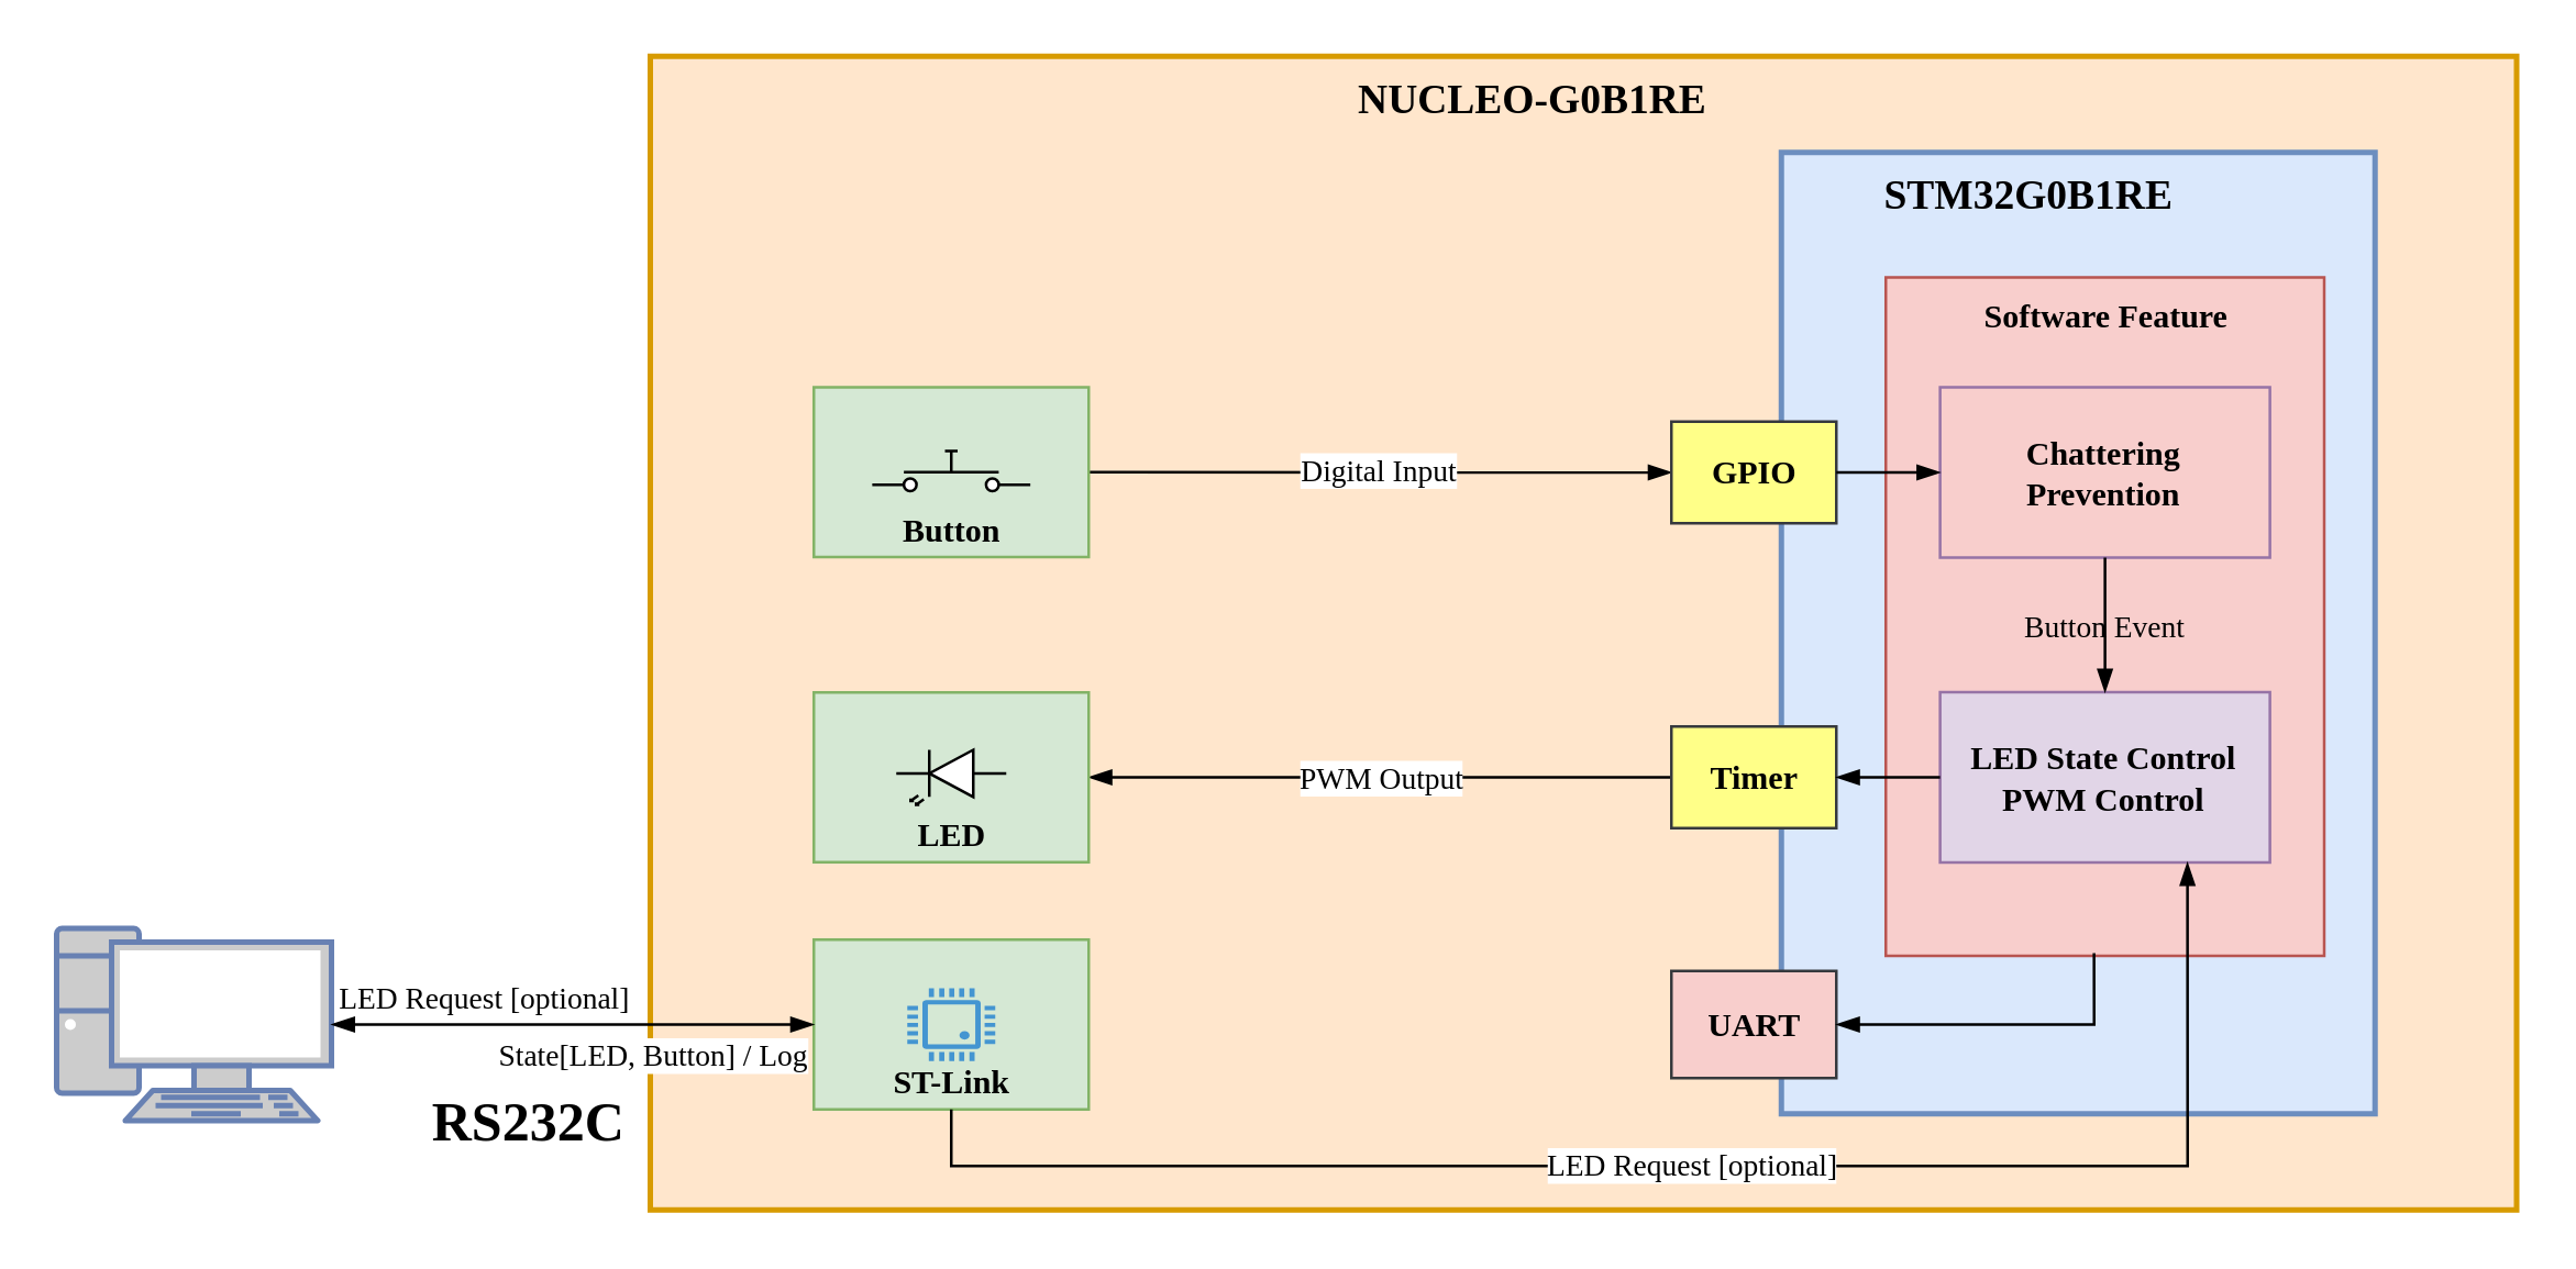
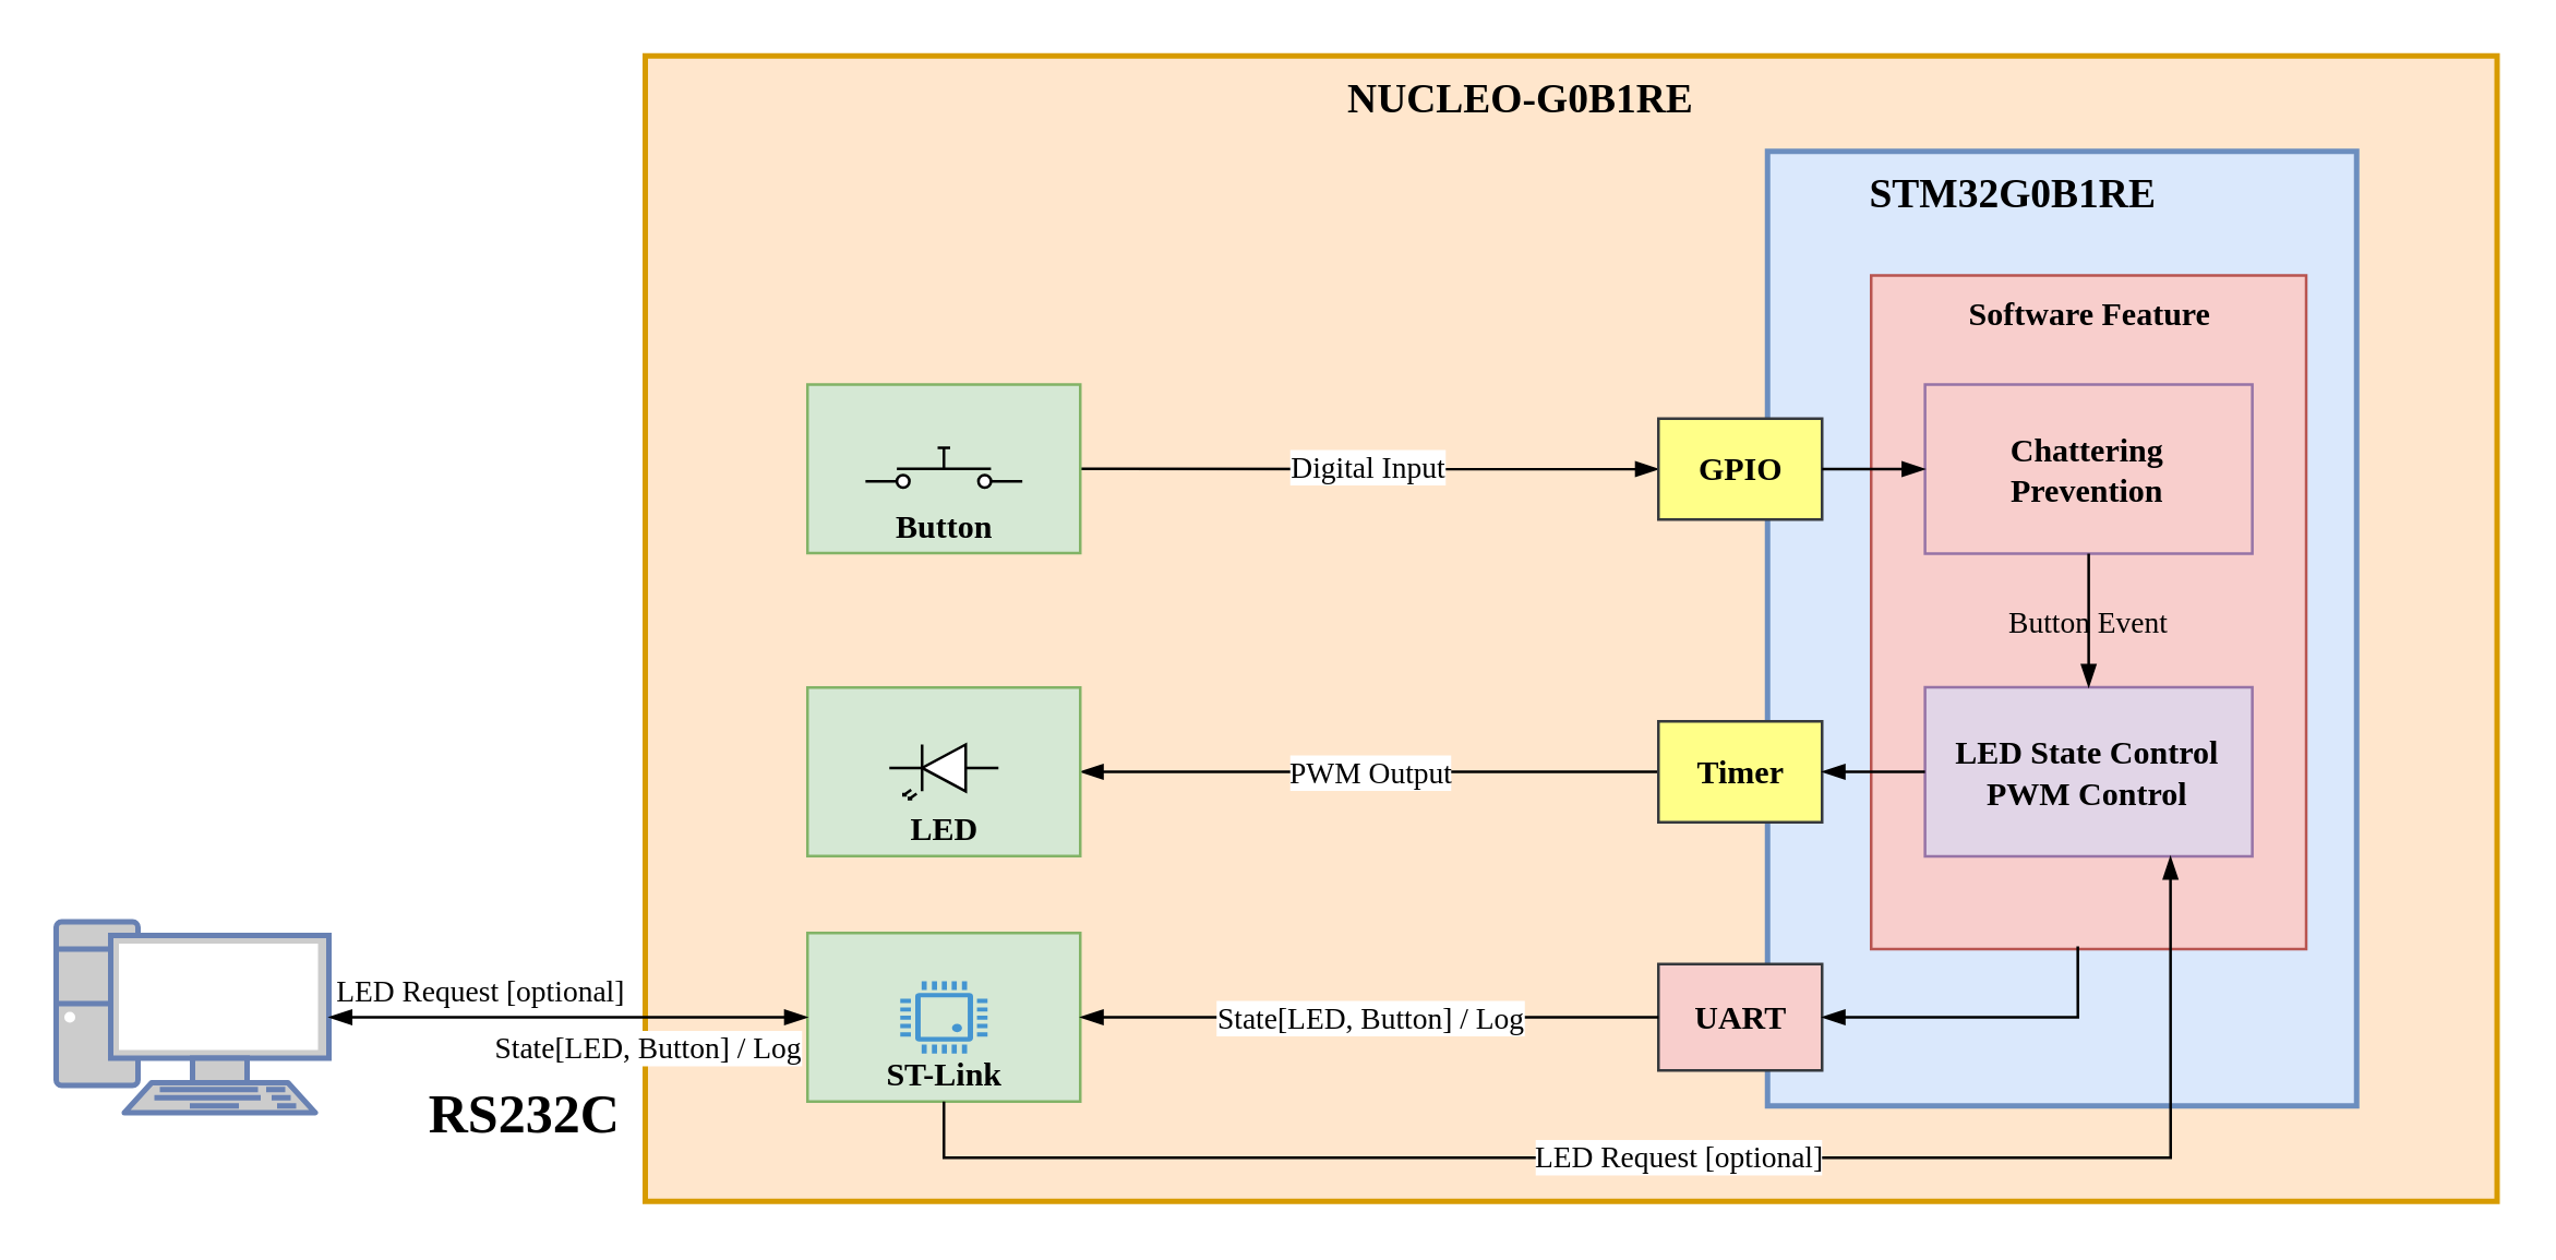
  <mxCell id="0" />
  <mxCell id="1" parent="0" />
  <mxCell id="2" value="&lt;div style=&quot;margin-top: 0pt; margin-bottom: 0pt; text-indent: -0.38in; font-size: 15px;&quot; class=&quot;O0&quot;&gt;&lt;span style=&quot;font-size: 15px; font-weight: bold;&quot;&gt;NUCLEO-G0B1RE&lt;/span&gt;&lt;/div&gt;" style="rounded=0;whiteSpace=wrap;html=1;strokeWidth=2;align=center;horizontal=1;verticalAlign=top;fontSize=15;labelBackgroundColor=none;fontFamily=Calibri;fillColor=#ffe6cc;strokeColor=#d79b00;" parent="1" vertex="1"><mxGeometry x="236" y="20" width="679" height="420" as="geometry" /></mxCell>
  <mxCell id="3" value="&lt;div class=&quot;O0&quot; style=&quot;margin-top: 0pt; margin-bottom: 0pt; text-indent: -0.38in; font-size: 15px;&quot;&gt;&lt;div class=&quot;O0&quot; style=&quot;margin-top: 0pt; margin-bottom: 0pt; text-indent: -0.38in; font-size: 15px;&quot;&gt;&lt;span style=&quot;font-size: 15px; font-weight: bold;&quot;&gt;STM32G0B1RE&lt;/span&gt;&lt;/div&gt;&lt;/div&gt;" style="rounded=0;whiteSpace=wrap;html=1;strokeWidth=2;align=center;horizontal=1;verticalAlign=top;fontSize=15;labelBackgroundColor=none;fontFamily=Calibri;fillColor=#dae8fc;strokeColor=#6c8ebf;" parent="1" vertex="1"><mxGeometry x="647.5" y="55" width="216" height="350" as="geometry" /></mxCell>
  <mxCell id="4" value="UART" style="rounded=0;whiteSpace=wrap;html=1;align=center;verticalAlign=middle;fontFamily=Calibri;fontStyle=1;fillColor=#f8cecc;strokeColor=#36393d;" parent="1" vertex="1"><mxGeometry x="607.5" y="353" width="60" height="39" as="geometry" /></mxCell>
  <mxCell id="5" value="ST-Link" style="rounded=0;whiteSpace=wrap;html=1;fontFamily=Calibri;fontStyle=1;verticalAlign=bottom;fillColor=#d5e8d4;strokeColor=#82b366;" parent="1" vertex="1"><mxGeometry x="295.5" y="341.6" width="100" height="61.8" as="geometry" /></mxCell>
  <mxCell id="6" value="Digital Input" style="endArrow=blockThin;startArrow=none;html=1;rounded=0;entryX=0;entryY=0.5;entryDx=0;entryDy=0;exitX=1;exitY=0.5;exitDx=0;exitDy=0;strokeWidth=1;startFill=0;endFill=1;fontFamily=Calibri;" parent="1" source="12" target="14" edge="1"><mxGeometry width="50" height="50" relative="1" as="geometry"><mxPoint x="-131" y="480" as="sourcePoint" /><mxPoint x="9" y="480" as="targetPoint" /></mxGeometry></mxCell>
  <mxCell id="7" value="PWM Output" style="endArrow=blockThin;startArrow=none;html=1;rounded=0;entryX=1;entryY=0.5;entryDx=0;entryDy=0;exitX=0;exitY=0.5;exitDx=0;exitDy=0;strokeWidth=1;startFill=0;endFill=1;fontFamily=Calibri;" parent="1" source="15" target="13" edge="1"><mxGeometry width="50" height="50" relative="1" as="geometry"><mxPoint x="9" y="527" as="sourcePoint" /><mxPoint x="-131" y="527" as="targetPoint" /></mxGeometry></mxCell>
  <mxCell id="8" value="Software Feature" style="rounded=0;whiteSpace=wrap;html=1;horizontal=1;verticalAlign=top;flipV=0;fontFamily=Calibri;fontStyle=1;fillColor=#f8cecc;strokeColor=#b85450;" parent="1" vertex="1"><mxGeometry x="685.5" y="100.5" width="159.5" height="247" as="geometry" /></mxCell>
  <mxCell id="9" value="Chattering&lt;div&gt;Prevention&lt;/div&gt;" style="rounded=0;whiteSpace=wrap;html=1;flipV=0;fontFamily=Calibri;fontStyle=1;fillColor=#f8cecc;strokeColor=#9673a6;" parent="1" vertex="1"><mxGeometry x="705.25" y="140.5" width="120" height="62" as="geometry" /></mxCell>
  <mxCell id="10" value="LED State Control&lt;div&gt;PWM Control&lt;/div&gt;" style="rounded=0;whiteSpace=wrap;html=1;verticalAlign=middle;flipV=0;fontFamily=Calibri;fontStyle=1;fillColor=#e1d5e7;strokeColor=#9673a6;" parent="1" vertex="1"><mxGeometry x="705.25" y="251.5" width="120" height="62" as="geometry" /></mxCell>
  <mxCell id="11" value="Button Event" style="endArrow=blockThin;startArrow=none;html=1;rounded=0;exitX=0.5;exitY=1;exitDx=0;exitDy=0;strokeWidth=1;startFill=0;endFill=1;fontFamily=Calibri;labelBorderColor=none;labelBackgroundColor=none;" parent="1" source="9" target="10" edge="1"><mxGeometry width="50" height="50" relative="1" as="geometry"><mxPoint x="560" y="230.5" as="sourcePoint" /><mxPoint x="420" y="230.5" as="targetPoint" /></mxGeometry></mxCell>
  <mxCell id="12" value="Button" style="rounded=0;whiteSpace=wrap;html=1;fontFamily=Calibri;fontStyle=1;verticalAlign=bottom;fillColor=#d5e8d4;strokeColor=#82b366;" parent="1" vertex="1"><mxGeometry x="295.5" y="140.5" width="100" height="61.8" as="geometry" /></mxCell>
  <mxCell id="13" value="LED" style="rounded=0;whiteSpace=wrap;html=1;fontFamily=Calibri;fontStyle=1;verticalAlign=bottom;fillColor=#d5e8d4;strokeColor=#82b366;" parent="1" vertex="1"><mxGeometry x="295.5" y="251.6" width="100" height="61.8" as="geometry" /></mxCell>
  <mxCell id="14" value="GPIO" style="rounded=0;whiteSpace=wrap;html=1;align=center;verticalAlign=middle;fontFamily=Calibri;fontStyle=1;fillColor=#ffff88;strokeColor=#36393d;" parent="1" vertex="1"><mxGeometry x="607.5" y="153" width="60" height="37" as="geometry" /></mxCell>
  <mxCell id="15" value="Timer" style="rounded=0;whiteSpace=wrap;html=1;align=center;verticalAlign=middle;fontFamily=Calibri;fontStyle=1;fillColor=#ffff88;strokeColor=#36393d;" parent="1" vertex="1"><mxGeometry x="607.5" y="264" width="60" height="37" as="geometry" /></mxCell>
+ <mxCell id="16" value="State[LED, Button] / Log" style="endArrow=blockThin;startArrow=none;html=1;rounded=0;entryX=1;entryY=0.5;entryDx=0;entryDy=0;exitX=0;exitY=0.5;exitDx=0;exitDy=0;strokeWidth=1;startFill=0;endFill=1;fontFamily=Calibri;" parent="1" source="4" target="5" edge="1"><mxGeometry width="50" height="50" relative="1" as="geometry"><mxPoint x="582.5" y="153.9" as="sourcePoint" /><mxPoint x="425" y="136.9" as="targetPoint" /></mxGeometry></mxCell>
  <mxCell id="17" value="" style="endArrow=blockThin;startArrow=none;html=1;rounded=0;entryX=1;entryY=0.5;entryDx=0;entryDy=0;exitX=0.475;exitY=0.996;exitDx=0;exitDy=0;strokeWidth=1;startFill=0;endFill=1;fontFamily=Calibri;edgeStyle=orthogonalEdgeStyle;exitPerimeter=0;" parent="1" source="8" target="4" edge="1"><mxGeometry width="50" height="50" relative="1" as="geometry"><mxPoint x="617.5" y="156" as="sourcePoint" /><mxPoint x="437.5" y="155" as="targetPoint" /></mxGeometry></mxCell>
  <mxCell id="18" value="LED Request [optional]" style="endArrow=blockThin;startArrow=none;html=1;rounded=0;entryX=0.75;entryY=1;entryDx=0;entryDy=0;exitX=0.5;exitY=1;exitDx=0;exitDy=0;strokeWidth=1;startFill=0;endFill=1;fontFamily=Calibri;edgeStyle=orthogonalEdgeStyle;" parent="1" source="5" target="10" edge="1"><mxGeometry width="50" height="50" relative="1" as="geometry"><mxPoint x="628" y="383" as="sourcePoint" /><mxPoint x="458" y="383" as="targetPoint" /><Array as="points"><mxPoint x="398" y="424" /><mxPoint x="806" y="424" /></Array></mxGeometry></mxCell>
  <mxCell id="19" value="&lt;span style=&quot;font-size: 11px; text-wrap: nowrap; background-color: rgb(255, 255, 255);&quot;&gt;LED Request [optional]&lt;/span&gt;" style="text;html=1;align=center;verticalAlign=middle;whiteSpace=wrap;rounded=0;fontFamily=Calibri;" parent="1" vertex="1"><mxGeometry x="146" y="347.5" width="60" height="30" as="geometry" /></mxCell>
  <mxCell id="20" value="" style="fontColor=#0066CC;verticalAlign=top;verticalLabelPosition=bottom;labelPosition=center;align=center;html=1;outlineConnect=0;fillColor=#CCCCCC;strokeColor=#6881B3;gradientColor=none;gradientDirection=north;strokeWidth=2;shape=mxgraph.networks.pc;fontFamily=Calibri;" parent="1" vertex="1"><mxGeometry x="20" y="337.5" width="100" height="70" as="geometry" /></mxCell>
  <mxCell id="21" value="State[LED, Button] / Log" style="endArrow=blockThin;startArrow=blockThin;html=1;rounded=0;entryX=1;entryY=0.5;entryDx=0;entryDy=0;strokeWidth=1;startFill=1;endFill=1;fontFamily=Calibri;entryPerimeter=0;" parent="1" source="5" target="20" edge="1"><mxGeometry x="-0.333" y="11" width="50" height="50" relative="1" as="geometry"><mxPoint x="628" y="383" as="sourcePoint" /><mxPoint x="458" y="383" as="targetPoint" /><mxPoint as="offset" /></mxGeometry></mxCell>
  <mxCell id="22" value="RS232C" style="text;html=1;align=center;verticalAlign=middle;whiteSpace=wrap;rounded=0;fontFamily=Calibri;fontStyle=1;fontSize=20;" parent="1" vertex="1"><mxGeometry x="162" y="392" width="60" height="30" as="geometry" /></mxCell>
  <mxCell id="23" value="" style="endArrow=blockThin;startArrow=none;html=1;rounded=0;entryX=0;entryY=0.5;entryDx=0;entryDy=0;exitX=1;exitY=0.5;exitDx=0;exitDy=0;strokeWidth=1;startFill=0;endFill=1;fontFamily=Calibri;" parent="1" source="14" target="9" edge="1"><mxGeometry width="50" height="50" relative="1" as="geometry"><mxPoint x="447.5" y="182" as="sourcePoint" /><mxPoint x="617.5" y="182" as="targetPoint" /></mxGeometry></mxCell>
  <mxCell id="24" value="" style="endArrow=blockThin;startArrow=none;html=1;rounded=0;entryX=1;entryY=0.5;entryDx=0;entryDy=0;exitX=0;exitY=0.5;exitDx=0;exitDy=0;strokeWidth=1;startFill=0;endFill=1;fontFamily=Calibri;" parent="1" source="10" target="15" edge="1"><mxGeometry width="50" height="50" relative="1" as="geometry"><mxPoint x="677.5" y="179" as="sourcePoint" /><mxPoint x="718.5" y="179" as="targetPoint" /></mxGeometry></mxCell>
  <mxCell id="25" value="" style="html=1;shape=mxgraph.electrical.electro-mechanical.pushbutton;aspect=fixed;elSwitchState=off;" parent="1" vertex="1"><mxGeometry x="316.75" y="163.74" width="57.51" height="15.33" as="geometry" /></mxCell>
  <mxCell id="26" value="" style="verticalLabelPosition=bottom;shadow=0;dashed=0;align=center;html=1;verticalAlign=top;shape=mxgraph.electrical.opto_electronics.led_2;pointerEvents=1;direction=west;" parent="1" vertex="1"><mxGeometry x="325.5" y="272.5" width="40" height="20" as="geometry" /></mxCell>
  <mxCell id="27" value="" style="pointerEvents=1;shadow=0;dashed=0;html=1;strokeColor=none;fillColor=#4495D1;labelPosition=center;verticalLabelPosition=bottom;verticalAlign=top;align=center;outlineConnect=0;shape=mxgraph.veeam.cpu;" parent="1" vertex="1"><mxGeometry x="329.5" y="359.25" width="32" height="26.5" as="geometry" /></mxCell>
